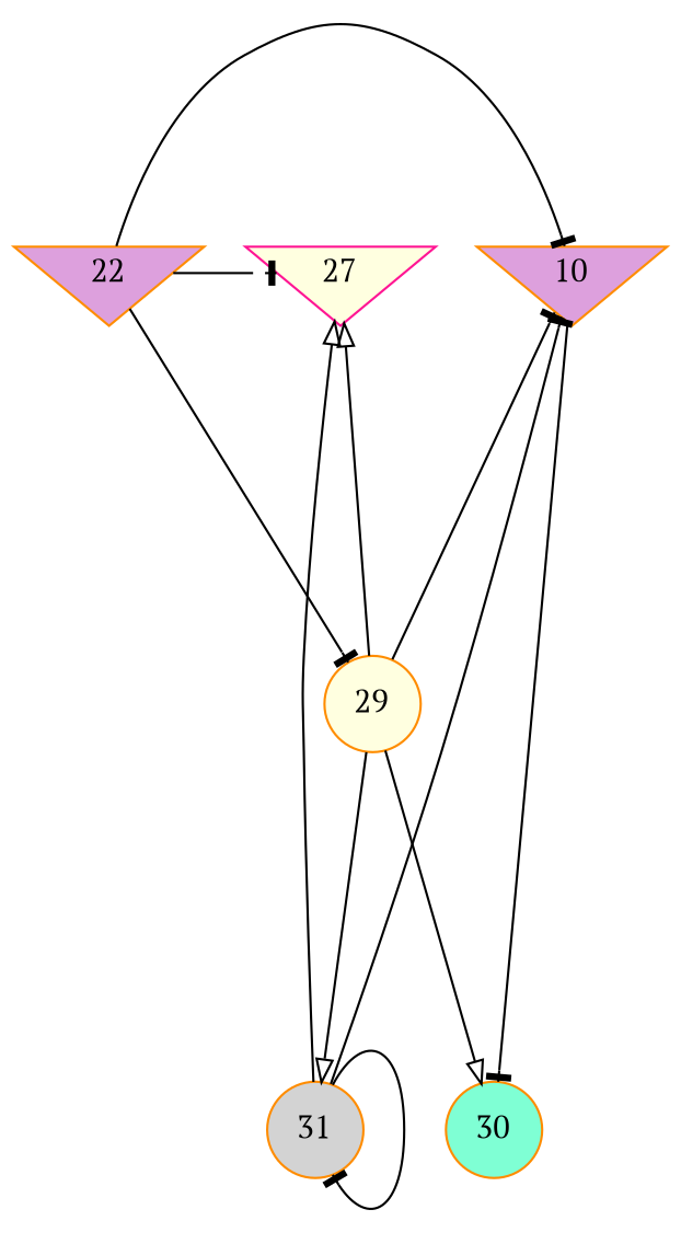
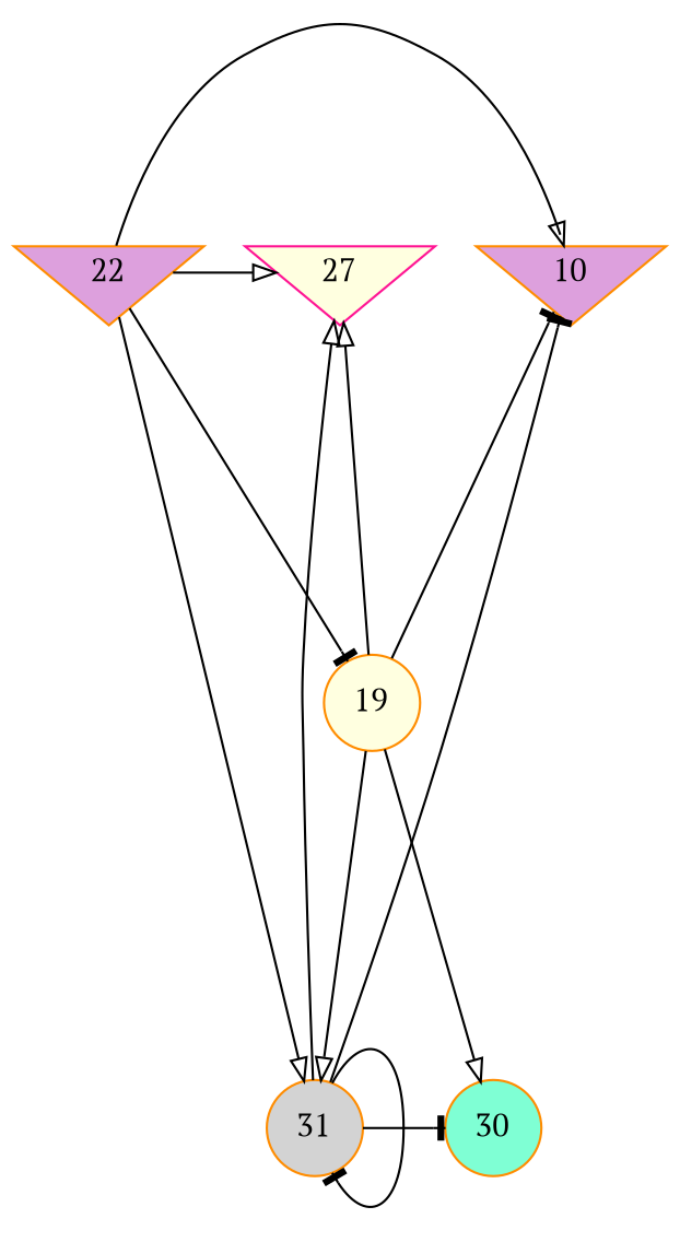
  digraph {
    fontname="PT Serif"
    ranksep=2.0
    node [color=darkorange fillcolor=plum fontname="PT Serif" shape=invtriangle style=filled]
    edge [arrowhead=tee fontname="PT Serif"]
    n1 [label=10]
    n2 [color=deeppink fillcolor=lightyellow label=27]
    22
-   29 [fillcolor=lightyellow shape=circle]
+   29 [fillcolor=lightyellow shape=circle label=19]
    30 [fillcolor=aquamarine shape=circle]
    31 [fillcolor=lightgrey shape=circle]
    subgraph sub_1 {
      rank=same
      n1
      n2
      22
    }
    subgraph sub_2 {
      rank=same
      29
    }
    subgraph sub_3 {
      rank=same
      30
      31
    }
-   22 -> n1
-   22 -> n2
+   22 -> n1 [arrowhead=onormal]
+   22 -> n2 [arrowhead=onormal]
    22 -> 29
+   22 -> 31 [arrowhead=onormal]
    29 -> n1
    29 -> n2 [arrowhead=onormal]
    29 -> 30 [arrowhead=onormal]
    29 -> 31 [arrowhead=onormal]
    31 -> n1
    31 -> n2 [arrowhead=onormal]
-   n1 -> 30
+   31 -> 30
    31 -> 31
  }
